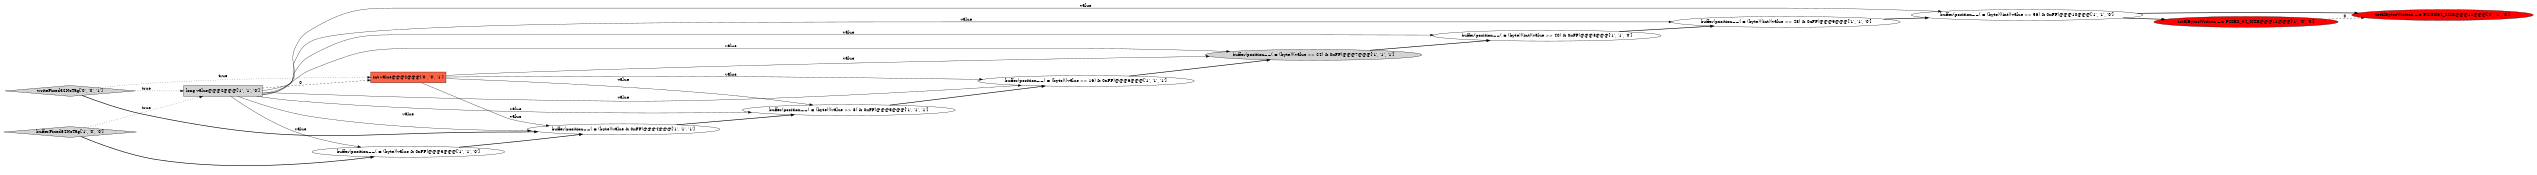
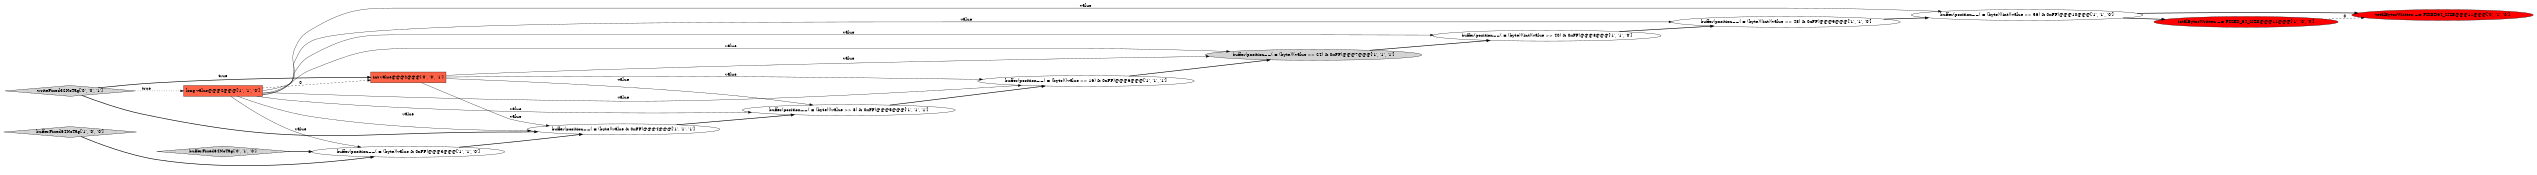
  digraph {
    rankdir=LR
    node [fillcolor=white shape=ellipse style=filled]
    edge [style=solid]
-   n1 [fillcolor=lightgray label="long value@@@2@@@['1', '1', '0']" shape=box]
+   n1 [fillcolor=tomato label="long value@@@2@@@['1', '1', '0']" shape=box]
    n2 [label="buffer(position++( = (byte)((int)(value >> 40) & 0xFF)@@@8@@@['1', '1', '0']"]
    n3 [label="buffer(position++( = (byte)(value & 0xFF)@@@4@@@['1', '1', '1']"]
    n4 [label="buffer(position++( = (byte)(value & 0xFF)@@@3@@@['1', '1', '0']"]
    n5 [fillcolor=tomato label="int value@@@2@@@['0', '0', '1']" shape=box]
    n6 [label="buffer(position++( = (byte)((value >> 16) & 0xFF)@@@6@@@['1', '1', '1']"]
    n7 [fillcolor=lightgray label="buffer(position++( = (byte)((value >> 24) & 0xFF)@@@7@@@['1', '1', '1']"]
    n8 [label="buffer(position++( = (byte)((value >> 8) & 0xFF)@@@5@@@['1', '1', '1']"]
    n9 [label="buffer(position++( = (byte)((int)(value >> 56) & 0xFF)@@@10@@@['1', '1', '0']"]
    n10 [label="buffer(position++( = (byte)((int)(value >> 48) & 0xFF)@@@9@@@['1', '1', '0']"]
    n11 [fillcolor=red label="totalBytesWritten += FIXED64_SIZE@@@11@@@['0', '1', '0']"]
    n12 [fillcolor=red label="totalBytesWritten += FIXED_64_SIZE@@@11@@@['1', '0', '0']"]
    n13 [fillcolor=lightgray label="writeFixed32NoTag['0', '0', '1']" shape=diamond]
+   n14 [fillcolor=lightgray label="bufferFixed64NoTag['0', '1', '0']" shape=diamond]
    n15 [fillcolor=lightgray label="bufferFixed64NoTag['1', '0', '0']" shape=diamond]
    n1 -> n2 [label=value]
    n1 -> n3 [label=value]
    n1 -> n4 [label=value]
    n1 -> n5 [label=0 style=dashed]
    n1 -> n6 [label=value]
    n1 -> n7 [label=value]
    n1 -> n8 [label=value]
    n1 -> n9 [label=value]
    n1 -> n10 [label=value]
    n2 -> n10 [style=bold]
    n3 -> n8 [style=bold]
    n4 -> n3 [style=bold]
    n5 -> n3 [label=value]
    n5 -> n6 [label=value]
    n5 -> n7 [label=value]
    n5 -> n8 [label=value]
    n6 -> n7 [style=bold]
    n7 -> n2 [style=bold]
    n8 -> n6 [style=bold]
    n9 -> n11 [style=bold]
    n9 -> n12 [style=bold]
    n10 -> n9 [style=bold]
    n12 -> n11 [label=0 style=dashed]
    n13 -> n1 [label=true style=dotted]
    n13 -> n3 [style=bold]
-   n13 -> n5 [label=true style=dotted]
-   n15 -> n1 [label=true style=dotted]
+   n13 -> n5 [label=true style=bold]
+   n14 -> n4 [style=bold]
    n15 -> n4 [style=bold]
  }
